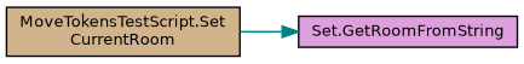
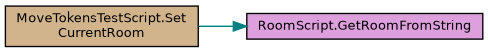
  digraph {
    rankdir=LR
    node [color=black fontname=Helvetica fontsize=10 shape=record style=filled]
    n1 [fillcolor=tan fontcolor=black height=0.2 label="MoveTokensTestScript.Set\lCurrentRoom" width=0.4]
-   n2 [fillcolor=plum height=0.2 label="Set.GetRoomFromString" width=0.4]
+   n2 [fillcolor=plum height=0.2 label="RoomScript.GetRoomFromString" width=0.4]
    n1 -> n2 [color=teal fontname=Helvetica fontsize=10 labelfontname=Helvetica labelfontsize=10 style=solid]
  }
